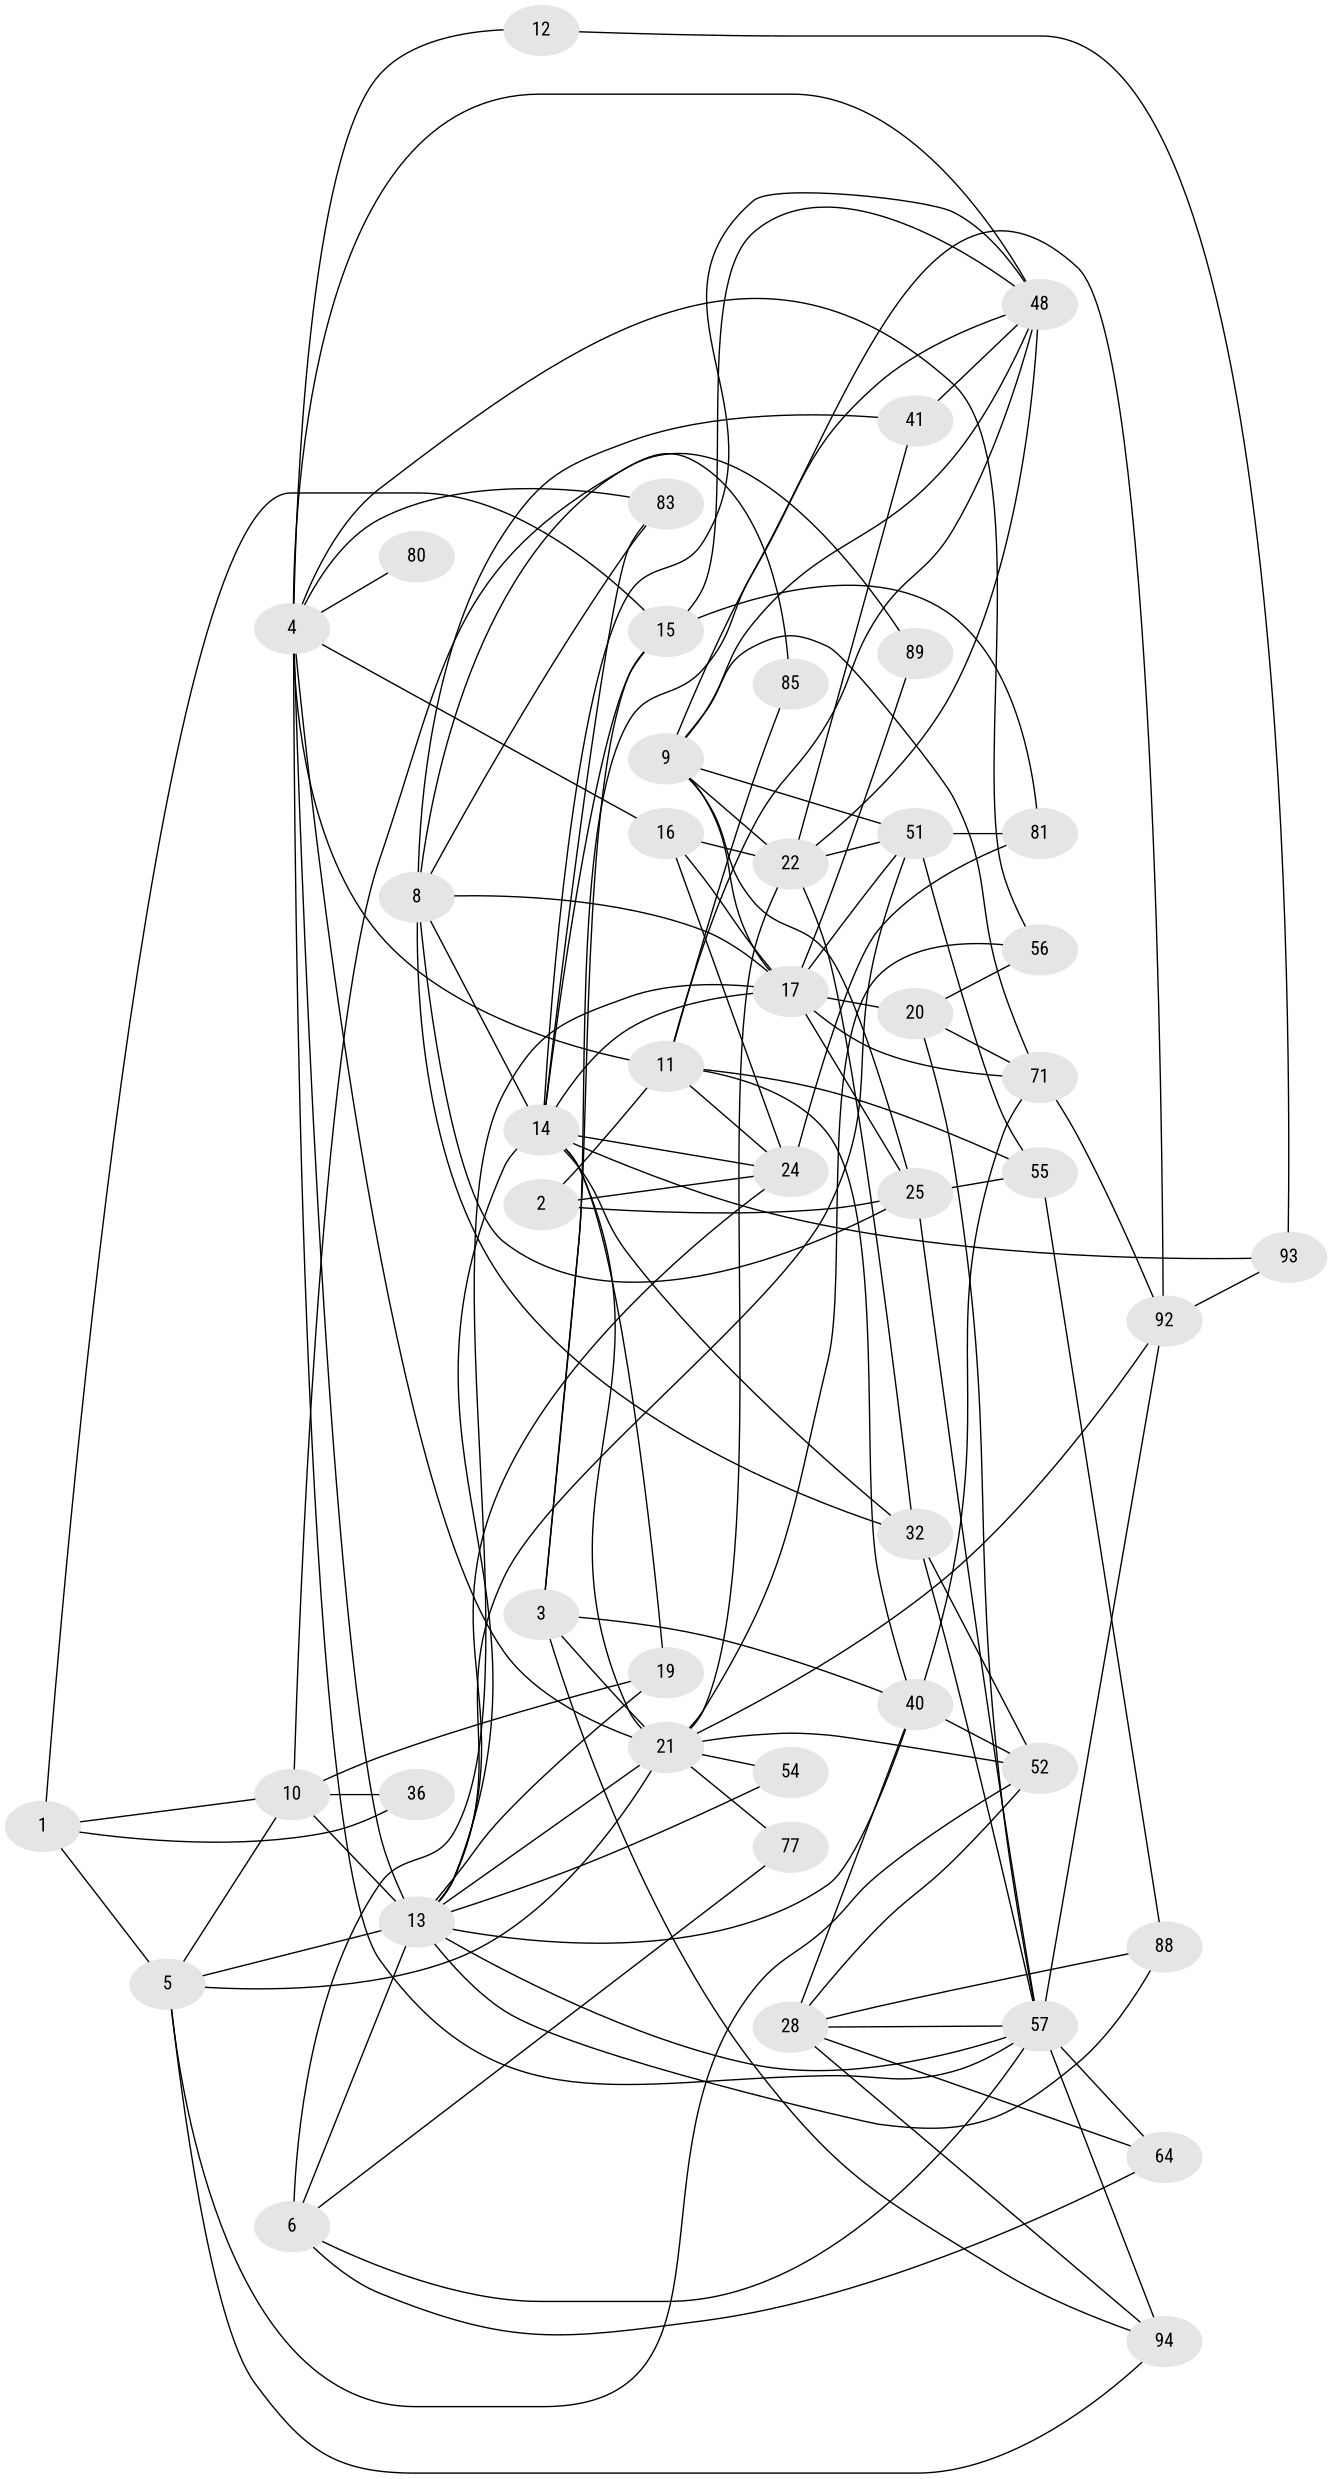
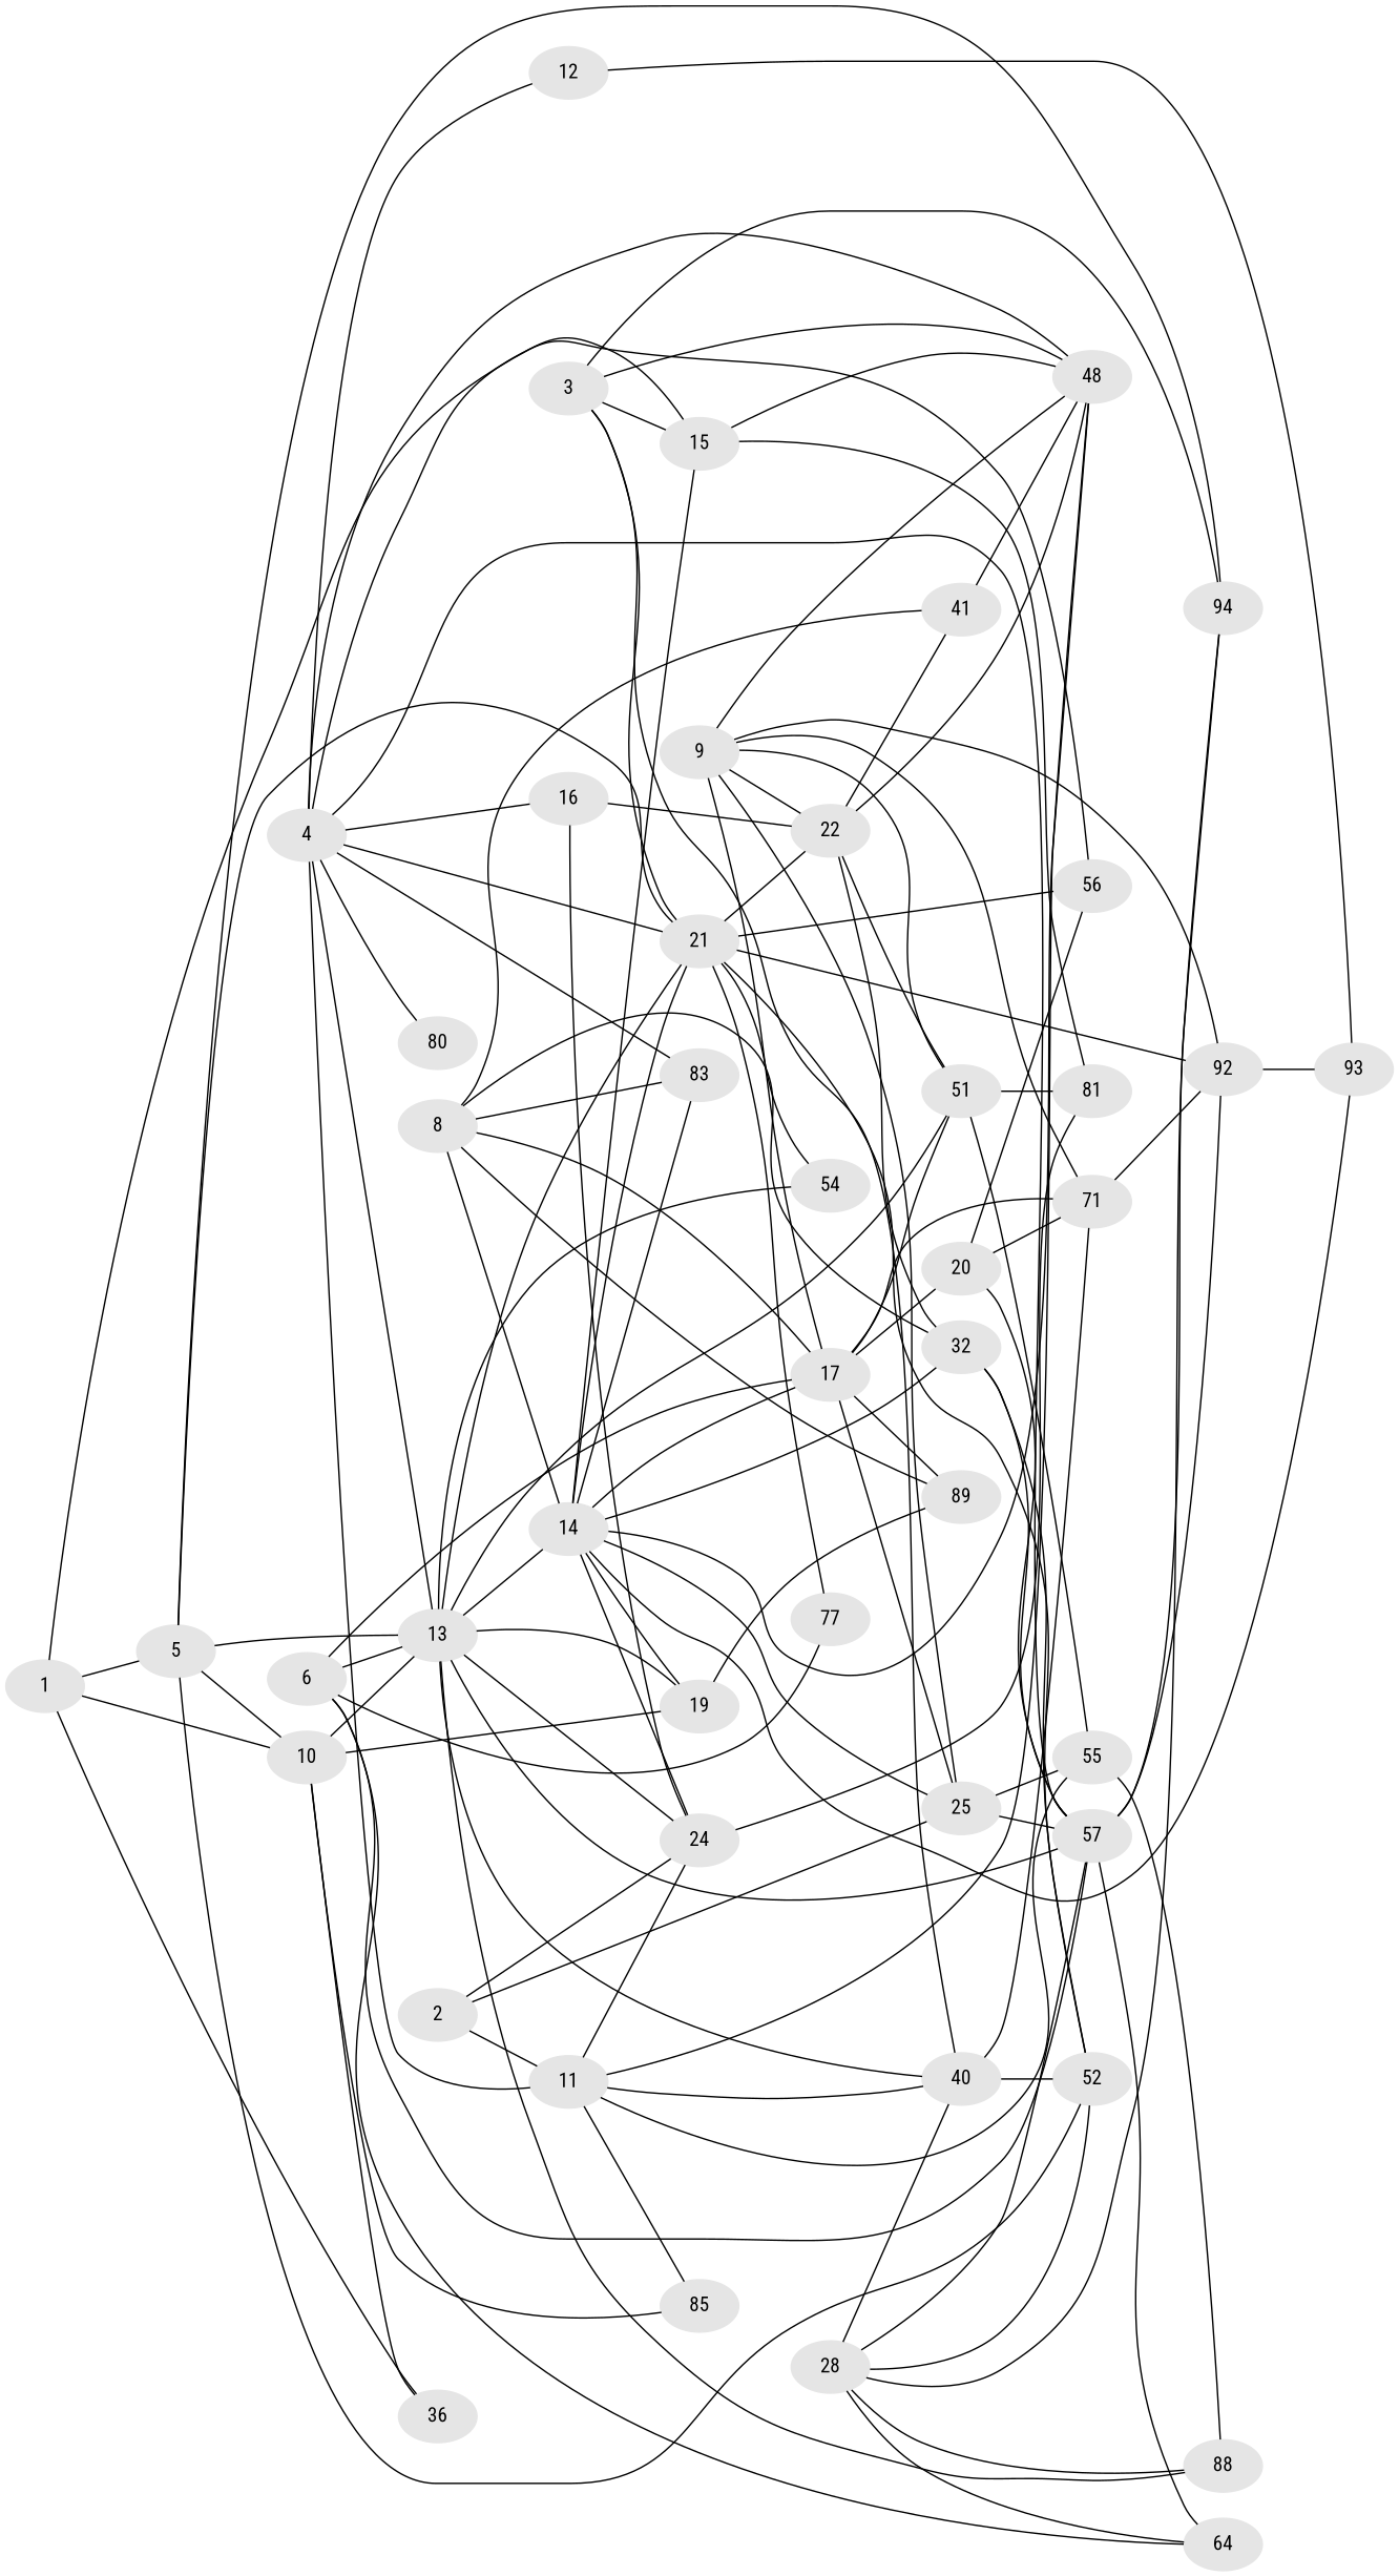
  graph {
    fontname="Roboto Condensed"
    rankdir=LR
    node [color=gray90 fontname="Roboto Condensed" style=filled]
    edge [fontname="Roboto Condensed"]
    5 [super="+78"]
    10 [super="+18"]
    21 [super="+33+43"]
    94
    13 [super="+49+53+58"]
    52 [super="+84"]
    1
    15
    36
    19
    85
    48
    81
    2 [super="+73"]
    11 [super="+38+42"]
    24
    25 [super="+35+82"]
    40 [super="+90+68"]
    55
    57 [super="+59"]
    3 [super="+7"]
    17 [super="+23+74+65"]
    89
    51 [super="+75"]
    71
    20
    56
    77
    22 [super="+27"]
    92
    54
    4 [super="+26+34"]
    12
    16 [super="+47"]
    80
    83
    93
    14 [super="+63+76+45+30"]
    88
    64
    6 [super="+31"]
    8 [super="+32"]
    n43 [label=32 super="+60+50"]
    41
    9 [super="+29"]
    28 [super="+67"]
    5 -- 10
    5 -- 21
    5 -- 94
    5 -- 13
    5 -- 52
    10 -- 13 [weight=2]
    10 -- 36
    10 -- 19
    10 -- 85
    21 -- 52
    21 -- 56
    21 -- 77
    21 -- 22
    21 -- 92
    21 -- 54
    13 -- 21
    13 -- 19
    13 -- 24
    13 -- 40
    13 -- 57
    13 -- 51
    13 -- 54
    13 -- 14 [weight=2]
    13 -- 88
    1 -- 5
    1 -- 10
    1 -- 15
    1 -- 36
    15 -- 48
    15 -- 81
+   19 -- 89
    2 -- 11
    2 -- 24
    2 -- 25
    11 -- 85
    11 -- 48
    11 -- 24
    11 -- 40
    11 -- 55
    24 -- 81
    25 -- 55
    25 -- 57
    40 -- 52
    40 -- 71
    55 -- 88
    57 -- 94
    57 -- 92
    57 -- 64
    3 -- 21
    3 -- 94
    3 -- 15
    3 -- 48
    3 -- 40
    17 -- 25 [weight=2]
    17 -- 89
    17 -- 51
    17 -- 71
    17 -- 20
    51 -- 81
    51 -- 55
    71 -- 92
    20 -- 57
    20 -- 71
    20 -- 56
    22 -- 48
    22 -- 51 [weight=2]
    22 -- n43
    22 -- 41
    92 -- 93
    4 -- 21
    4 -- 13
    4 -- 48 [weight=2]
    4 -- 11 [weight=2]
    4 -- 57
    4 -- 56
    4 -- 12
    4 -- 16
    4 -- 80
    4 -- 83
    12 -- 93
    16 -- 24
-   16 -- 17
    16 -- 22
    14 -- 21
    14 -- 15
    14 -- 19
    14 -- 48
    14 -- 24
-   8 -- 25
+   14 -- 25
    14 -- 17
    14 -- 83
    14 -- 93
    14 -- n43
    6 -- 13 [weight=3]
    6 -- 57 [weight=2]
    6 -- 17
    6 -- 77
    6 -- 64
    8 -- 17
    8 -- 89
    8 -- 83
    8 -- 14
    8 -- n43
    8 -- 41
    n43 -- 52
    n43 -- 57 [weight=2]
    41 -- 48
    9 -- 48
    9 -- 25
    9 -- 17
    9 -- 51
    9 -- 71
    9 -- 22
    9 -- 92
    28 -- 94
    28 -- 52
    28 -- 40 [weight=2]
    28 -- 57
    28 -- 88
    28 -- 64
  }
